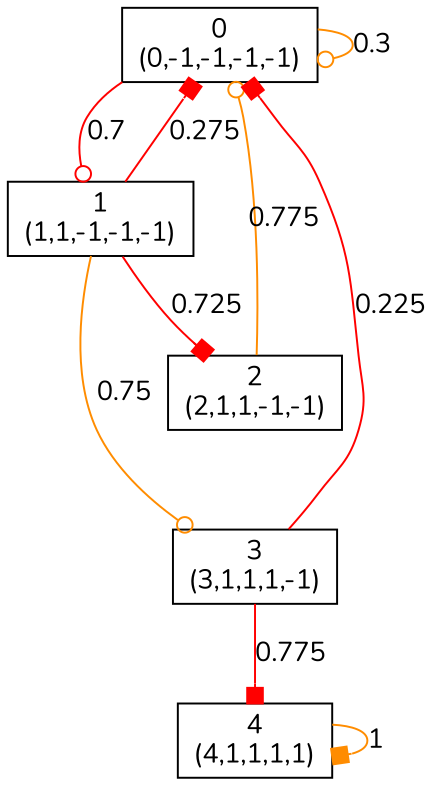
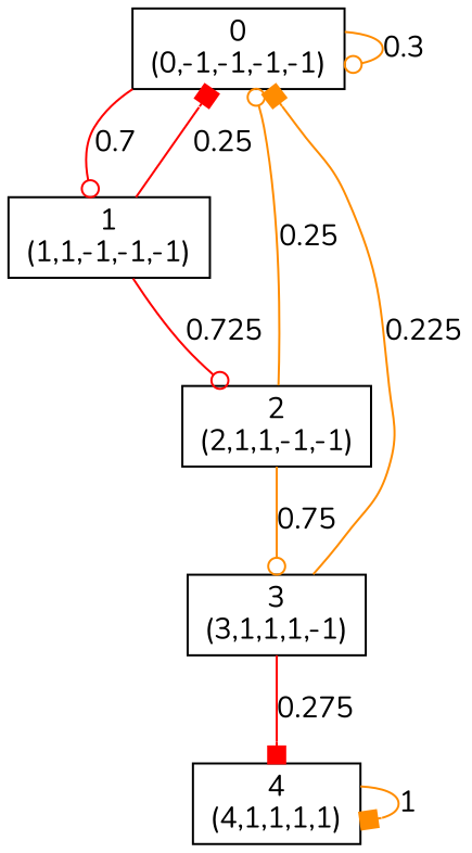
  digraph {
    fontname=Nunito
    node [fontname=Nunito shape=box]
    edge [arrowhead=odot color=darkorange fontname=Nunito]
    n1 [label="0\n(0,-1,-1,-1,-1)"]
    n2 [label="1\n(1,1,-1,-1,-1)"]
    n3 [label="2\n(2,1,1,-1,-1)"]
    n4 [label="3\n(3,1,1,1,-1)"]
    n5 [label="4\n(4,1,1,1,1)"]
    n1 -> n1 [label=0.3]
    n1 -> n2 [color=red label=0.7]
-   n2 -> n1 [arrowhead=box color=red label=0.275]
-   n2 -> n3 [arrowhead=box color=red label=0.725]
-   n3 -> n1 [label=0.775]
-   n2 -> n4 [label=0.75]
-   n4 -> n1 [arrowhead=box color=red label=0.225]
-   n4 -> n5 [arrowhead=box color=red label=0.775]
+   n2 -> n1 [arrowhead=box color=red label=0.25]
+   n2 -> n3 [color=red label=0.725]
+   n3 -> n1 [label=0.25]
+   n3 -> n4 [label=0.75]
+   n4 -> n1 [arrowhead=box label=0.225]
+   n4 -> n5 [arrowhead=box color=red label=0.275]
    n5 -> n5 [arrowhead=box label=1]
  }
